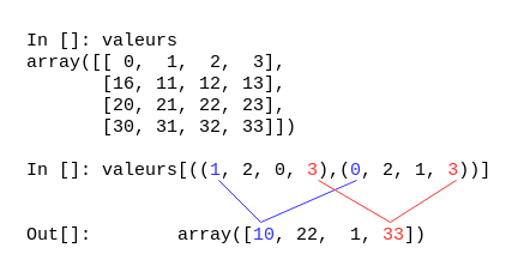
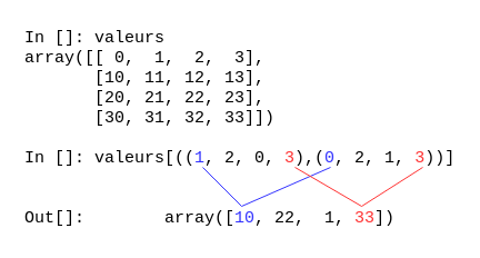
  <mxCell id="0" />
  <mxCell id="1" parent="0" />
- <mxCell id="2" value="&lt;div style=&quot;font-size: 15px&quot;&gt;&lt;span&gt;In []: valeurs&lt;/span&gt;&lt;br&gt;&lt;/div&gt;&lt;div style=&quot;font-size: 15px&quot;&gt;&lt;font style=&quot;font-size: 15px&quot;&gt;&lt;span&gt;array([[ 0,&amp;nbsp; 1,&amp;nbsp; 2,&amp;nbsp; 3],&lt;/span&gt;&lt;br&gt;&lt;/font&gt;&lt;/div&gt;&lt;div style=&quot;font-size: 15px&quot;&gt;&lt;font style=&quot;font-size: 15px&quot;&gt;&amp;nbsp; &amp;nbsp; &amp;nbsp; &amp;nbsp;[16, 11, 12, 13],&lt;/font&gt;&lt;/div&gt;&lt;div style=&quot;font-size: 15px&quot;&gt;&lt;font style=&quot;font-size: 15px&quot;&gt;&amp;nbsp; &amp;nbsp; &amp;nbsp; &amp;nbsp;[20, 21, 22, 23],&lt;/font&gt;&lt;/div&gt;&lt;div style=&quot;font-size: 15px&quot;&gt;&lt;font style=&quot;font-size: 15px&quot;&gt;&amp;nbsp; &amp;nbsp; &amp;nbsp; &amp;nbsp;[30, 31, 32, 33]])&lt;/font&gt;&lt;/div&gt;&lt;div style=&quot;font-size: 15px&quot;&gt;&lt;font style=&quot;font-size: 15px&quot;&gt;&lt;br&gt;&lt;/font&gt;&lt;/div&gt;&lt;div style=&quot;font-size: 15px&quot;&gt;&lt;font style=&quot;font-size: 15px&quot;&gt;In []: valeurs[((&lt;font color=&quot;#3333ff&quot;&gt;1&lt;/font&gt;, 2, 0, &lt;font color=&quot;#ff3333&quot;&gt;3&lt;/font&gt;),(&lt;font color=&quot;#3333ff&quot;&gt;0&lt;/font&gt;, 2, 1, &lt;font color=&quot;#ff3333&quot;&gt;3&lt;/font&gt;))]&lt;/font&gt;&lt;/div&gt;&lt;div style=&quot;font-size: 15px&quot;&gt;&lt;font style=&quot;font-size: 15px&quot;&gt;&lt;br&gt;&lt;/font&gt;&lt;/div&gt;&lt;div style=&quot;font-size: 15px&quot;&gt;&lt;font style=&quot;font-size: 15px&quot;&gt;&lt;br&gt;&lt;/font&gt;&lt;/div&gt;&lt;div style=&quot;font-size: 15px&quot;&gt;&lt;font style=&quot;font-size: 15px&quot;&gt;Out[]:&amp;nbsp; &amp;nbsp; &amp;nbsp; &amp;nbsp; array([&lt;font color=&quot;#3333ff&quot;&gt;10&lt;/font&gt;, 22,&amp;nbsp; 1, &lt;font color=&quot;#ff3333&quot;&gt;33&lt;/font&gt;])&lt;/font&gt;&lt;/div&gt;" style="text;html=1;strokeColor=none;fillColor=none;align=left;verticalAlign=middle;whiteSpace=wrap;rounded=0;fontFamily=Courier New;" parent="1" vertex="1"><mxGeometry x="20" y="20" width="390" height="190" as="geometry" /></mxCell>
+ <mxCell id="2" value="&lt;div style=&quot;font-size: 15px&quot;&gt;&lt;span&gt;In []: valeurs&lt;/span&gt;&lt;br&gt;&lt;/div&gt;&lt;div style=&quot;font-size: 15px&quot;&gt;&lt;font style=&quot;font-size: 15px&quot;&gt;&lt;span&gt;array([[ 0,&amp;nbsp; 1,&amp;nbsp; 2,&amp;nbsp; 3],&lt;/span&gt;&lt;br&gt;&lt;/font&gt;&lt;/div&gt;&lt;div style=&quot;font-size: 15px&quot;&gt;&lt;font style=&quot;font-size: 15px&quot;&gt;&amp;nbsp; &amp;nbsp; &amp;nbsp; &amp;nbsp;[10, 11, 12, 13],&lt;/font&gt;&lt;/div&gt;&lt;div style=&quot;font-size: 15px&quot;&gt;&lt;font style=&quot;font-size: 15px&quot;&gt;&amp;nbsp; &amp;nbsp; &amp;nbsp; &amp;nbsp;[20, 21, 22, 23],&lt;/font&gt;&lt;/div&gt;&lt;div style=&quot;font-size: 15px&quot;&gt;&lt;font style=&quot;font-size: 15px&quot;&gt;&amp;nbsp; &amp;nbsp; &amp;nbsp; &amp;nbsp;[30, 31, 32, 33]])&lt;/font&gt;&lt;/div&gt;&lt;div style=&quot;font-size: 15px&quot;&gt;&lt;font style=&quot;font-size: 15px&quot;&gt;&lt;br&gt;&lt;/font&gt;&lt;/div&gt;&lt;div style=&quot;font-size: 15px&quot;&gt;&lt;font style=&quot;font-size: 15px&quot;&gt;In []: valeurs[((&lt;font color=&quot;#3333ff&quot;&gt;1&lt;/font&gt;, 2, 0, &lt;font color=&quot;#ff3333&quot;&gt;3&lt;/font&gt;),(&lt;font color=&quot;#3333ff&quot;&gt;0&lt;/font&gt;, 2, 1, &lt;font color=&quot;#ff3333&quot;&gt;3&lt;/font&gt;))]&lt;/font&gt;&lt;/div&gt;&lt;div style=&quot;font-size: 15px&quot;&gt;&lt;font style=&quot;font-size: 15px&quot;&gt;&lt;br&gt;&lt;/font&gt;&lt;/div&gt;&lt;div style=&quot;font-size: 15px&quot;&gt;&lt;font style=&quot;font-size: 15px&quot;&gt;&lt;br&gt;&lt;/font&gt;&lt;/div&gt;&lt;div style=&quot;font-size: 15px&quot;&gt;&lt;font style=&quot;font-size: 15px&quot;&gt;Out[]:&amp;nbsp; &amp;nbsp; &amp;nbsp; &amp;nbsp; array([&lt;font color=&quot;#3333ff&quot;&gt;10&lt;/font&gt;, 22,&amp;nbsp; 1, &lt;font color=&quot;#ff3333&quot;&gt;33&lt;/font&gt;])&lt;/font&gt;&lt;/div&gt;" style="text;html=1;strokeColor=none;fillColor=none;align=left;verticalAlign=middle;whiteSpace=wrap;rounded=0;fontFamily=Courier New;" parent="1" vertex="1"><mxGeometry x="20" y="20" width="390" height="190" as="geometry" /></mxCell>
  <mxCell id="3" value="" style="endArrow=none;html=1;fontFamily=Courier New;fontSize=15;strokeColor=#3333FF;" parent="1" edge="1"><mxGeometry width="50" height="50" relative="1" as="geometry"><mxPoint x="297" y="150" as="sourcePoint" /><mxPoint x="217" y="185" as="targetPoint" /></mxGeometry></mxCell>
  <mxCell id="4" value="" style="endArrow=none;html=1;fontFamily=Courier New;fontSize=15;strokeColor=#3333FF;" parent="1" edge="1"><mxGeometry width="50" height="50" relative="1" as="geometry"><mxPoint x="182" y="150" as="sourcePoint" /><mxPoint x="217" y="185" as="targetPoint" /></mxGeometry></mxCell>
  <mxCell id="5" value="" style="endArrow=none;html=1;fontFamily=Courier New;fontSize=15;strokeColor=#FF3333;" parent="1" edge="1"><mxGeometry width="50" height="50" relative="1" as="geometry"><mxPoint x="380" y="150" as="sourcePoint" /><mxPoint x="325" y="185" as="targetPoint" /></mxGeometry></mxCell>
  <mxCell id="6" value="" style="endArrow=none;html=1;fontFamily=Courier New;fontSize=15;strokeColor=#FF3333;" parent="1" edge="1"><mxGeometry width="50" height="50" relative="1" as="geometry"><mxPoint x="265" y="150" as="sourcePoint" /><mxPoint x="325" y="185" as="targetPoint" /></mxGeometry></mxCell>
